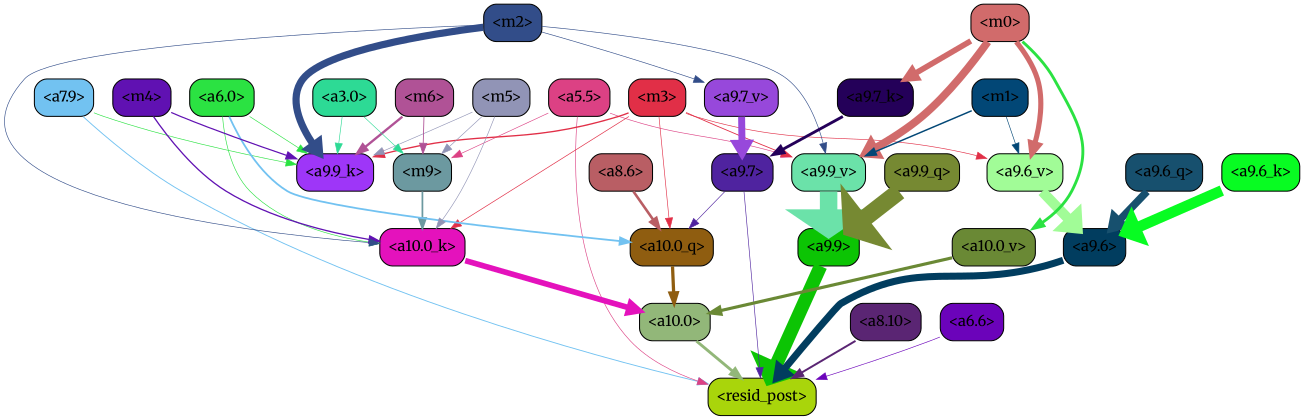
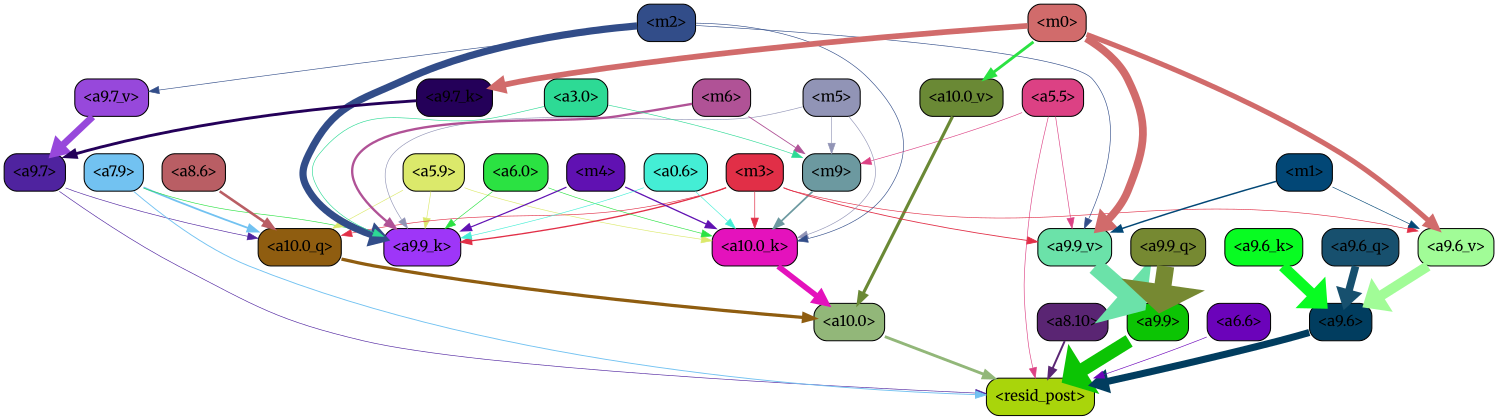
  strict digraph {
    fontname=Merriweather
    splines=true
    node [color=black fontname=Merriweather shape=box style="filled, rounded"]
    edge [color="#e12f47" fontname=Merriweather penwidth=0.6]
    "<a10.0>" [fillcolor="#92b779"]
    "<resid_post>" [fillcolor="#a9d50b"]
    "<a9.9>" [fillcolor="#0cc404"]
    "<a9.7>" [fillcolor="#4f239f"]
    "<a10.0_q>" [fillcolor="#8f5d10"]
    "<a9.6>" [fillcolor="#013d5f"]
    "<a8.10>" [fillcolor="#5a2573"]
    "<a7.9>" [fillcolor="#72c2f1"]
    "<a9.9_k>" [fillcolor="#9e36f8"]
    "<a6.6>" [fillcolor="#6b03ba"]
    "<a5.5>" [fillcolor="#dc4184"]
    "<m9>" [fillcolor="#6c99a0"]
    "<a9.9_v>" [fillcolor="#6be2a9"]
    "<a10.0_k>" [fillcolor="#e412bc"]
    "<a10.0_v>" [fillcolor="#6a8935"]
    "<a8.6>" [fillcolor="#b95e64"]
+   "<a5.9>" [fillcolor="#dbe96b"]
    "<m3>" [fillcolor="#e12f47"]
    "<a9.6_v>" [fillcolor="#a1fc97"]
    "<a6.0>" [fillcolor="#2be242"]
    "<m5>" [fillcolor="#9194b6"]
    "<m4>" [fillcolor="#6011b2"]
    "<m2>" [fillcolor="#324d89"]
    "<a9.7_v>" [fillcolor="#9748db"]
+   "<a0.6>" [fillcolor="#44eed5"]
    "<m0>" [fillcolor="#d16b6b"]
    "<a9.7_k>" [fillcolor="#240059"]
    "<m6>" [fillcolor="#b05296"]
    "<a3.0>" [fillcolor="#2dda95"]
    "<a9.9_q>" [fillcolor="#768932"]
    "<a9.6_q>" [fillcolor="#17506e"]
    "<a9.6_k>" [fillcolor="#08fc22"]
    "<m1>" [fillcolor="#024776"]
    "<a10.0>" -> "<resid_post>" [color="#92b779" penwidth=2.7864551544189453]
    "<a9.9>" -> "<resid_post>" [color="#0cc404" penwidth=12.923796653747559]
    "<a9.7>" -> "<resid_post>" [color="#4f239f"]
    "<a9.7>" -> "<a10.0_q>" [color="#4f239f"]
    "<a10.0_q>" -> "<a10.0>" [color="#8f5d10" penwidth=3.1444664001464844]
    "<a9.6>" -> "<resid_post>" [color="#013d5f" penwidth=6.787586212158203]
    "<a8.10>" -> "<resid_post>" [color="#5a2573" penwidth=1.893411636352539]
    "<a7.9>" -> "<resid_post>" [color="#72c2f1" penwidth=0.8844146728515625]
-   "<a6.0>" -> "<a10.0_q>" [color="#72c2f1" penwidth=1.7344818115234375]
+   "<a7.9>" -> "<a10.0_q>" [color="#72c2f1" penwidth=1.7344818115234375]
    "<a7.9>" -> "<a9.9_k>" [color="#2be242"]
    "<a6.6>" -> "<resid_post>" [color="#6b03ba"]
    "<a5.5>" -> "<resid_post>" [color="#dc4184"]
    "<a5.5>" -> "<m9>" [color="#dc4184"]
    "<a5.5>" -> "<a9.9_v>" [color="#dc4184"]
    "<m9>" -> "<a10.0_k>" [color="#6c99a0" penwidth=1.6660614013671875]
    "<a9.9_v>" -> "<a9.9>" [color="#6be2a9" penwidth=16.81983184814453]
    "<a10.0_k>" -> "<a10.0>" [color="#e412bc" penwidth=5.4525909423828125]
    "<a10.0_v>" -> "<a10.0>" [color="#6a8935" penwidth=3.0300064086914062]
    "<a8.6>" -> "<a10.0_q>" [color="#b95e64" penwidth=2.5089454650878906]
+   "<a5.9>" -> "<a10.0_q>" [color="#dbe96b"]
+   "<a5.9>" -> "<a9.9_k>" [color="#dbe96b"]
+   "<a5.9>" -> "<a10.0_k>" [color="#dbe96b"]
    "<m3>" -> "<a10.0_q>"
    "<m3>" -> "<a9.9_k>" [penwidth=1.2922554016113281]
    "<m3>" -> "<a9.9_v>" [penwidth=0.8194351196289062]
    "<m3>" -> "<a10.0_k>" [penwidth=0.6515960693359375]
    "<m3>" -> "<a9.6_v>"
    "<a9.6_v>" -> "<a9.6>" [color="#a1fc97" penwidth=9.79925537109375]
    "<a6.0>" -> "<a9.9_k>" [color="#2be242"]
    "<a6.0>" -> "<a10.0_k>" [color="#2be242"]
    "<m5>" -> "<a9.9_k>" [color="#9194b6"]
    "<m5>" -> "<m9>" [color="#9194b6"]
    "<m5>" -> "<a10.0_k>" [color="#9194b6"]
    "<m4>" -> "<a9.9_k>" [color="#6011b2" penwidth=1.1661796569824219]
    "<m4>" -> "<a10.0_k>" [color="#6011b2" penwidth=1.25018310546875]
    "<m2>" -> "<a9.9_k>" [color="#324d89" penwidth=6.92070198059082]
    "<m2>" -> "<a9.9_v>" [color="#324d89"]
    "<m2>" -> "<a10.0_k>" [color="#324d89"]
    "<m2>" -> "<a9.7_v>" [color="#324d89"]
    "<a9.7_v>" -> "<a9.7>" [color="#9748db" penwidth=6.70074462890625]
+   "<a0.6>" -> "<a9.9_k>" [color="#44eed5"]
+   "<a0.6>" -> "<a10.0_k>" [color="#44eed5"]
    "<m0>" -> "<a9.9_v>" [color="#d16b6b" penwidth=7.475120544433594]
    "<m0>" -> "<a10.0_v>" [color="#2be242" penwidth=2.7909584045410156]
    "<m0>" -> "<a9.6_v>" [color="#d16b6b" penwidth=4.936069488525391]
    "<m0>" -> "<a9.7_k>" [color="#d16b6b" penwidth=5.480962753295898]
    "<a9.7_k>" -> "<a9.7>" [color="#240059" penwidth=2.7707557678222656]
    "<m6>" -> "<a9.9_k>" [color="#b05296" penwidth=2.2610092163085938]
    "<m6>" -> "<m9>" [color="#b05296" penwidth=0.831085205078125]
    "<a3.0>" -> "<a9.9_k>" [color="#2dda95"]
    "<a3.0>" -> "<m9>" [color="#2dda95"]
    "<a9.9_q>" -> "<a9.9>" [color="#768932" penwidth=16.464736938476562]
    "<a9.6_q>" -> "<a9.6>" [color="#17506e" penwidth=7.308631896972656]
    "<a9.6_k>" -> "<a9.6>" [color="#08fc22" penwidth=10.403305053710938]
    "<m1>" -> "<a9.9_v>" [color="#024776" penwidth=1.4208946228027344]
    "<m1>" -> "<a9.6_v>" [color="#024776"]
  }
